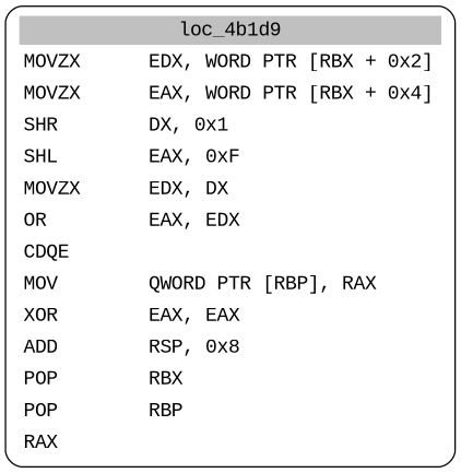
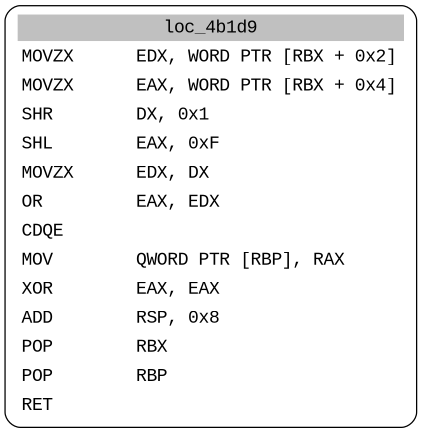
  digraph {
    rankdir=LR
    fontname="Liberation Mono"
-   n1 [fontname="Liberation Mono" label=<<table border="0" cellborder="0" cellpadding="3"><tr><td align="center" colspan="2" bgcolor="grey">loc_4b1d9</td></tr><tr><td align="left">MOVZX      EDX, WORD PTR [RBX + 0x2]</td></tr><tr><td align="left">MOVZX      EAX, WORD PTR [RBX + 0x4]</td></tr><tr><td align="left">SHR        DX, 0x1</td></tr><tr><td align="left">SHL        EAX, 0xF</td></tr><tr><td align="left">MOVZX      EDX, DX</td></tr><tr><td align="left">OR         EAX, EDX</td></tr><tr><td align="left">CDQE       </td></tr><tr><td align="left">MOV        QWORD PTR [RBP], RAX</td></tr><tr><td align="left">XOR        EAX, EAX</td></tr><tr><td align="left">ADD        RSP, 0x8</td></tr><tr><td align="left">POP        RBX</td></tr><tr><td align="left">POP        RBP</td></tr><tr><td align="left">RAX        </td></tr></table>> shape=Mrecord]
+   n1 [fontname="Liberation Mono" label=<<table border="0" cellborder="0" cellpadding="3"><tr><td align="center" colspan="2" bgcolor="grey">loc_4b1d9</td></tr><tr><td align="left">MOVZX      EDX, WORD PTR [RBX + 0x2]</td></tr><tr><td align="left">MOVZX      EAX, WORD PTR [RBX + 0x4]</td></tr><tr><td align="left">SHR        DX, 0x1</td></tr><tr><td align="left">SHL        EAX, 0xF</td></tr><tr><td align="left">MOVZX      EDX, DX</td></tr><tr><td align="left">OR         EAX, EDX</td></tr><tr><td align="left">CDQE       </td></tr><tr><td align="left">MOV        QWORD PTR [RBP], RAX</td></tr><tr><td align="left">XOR        EAX, EAX</td></tr><tr><td align="left">ADD        RSP, 0x8</td></tr><tr><td align="left">POP        RBX</td></tr><tr><td align="left">POP        RBP</td></tr><tr><td align="left">RET        </td></tr></table>> shape=Mrecord]
  }
